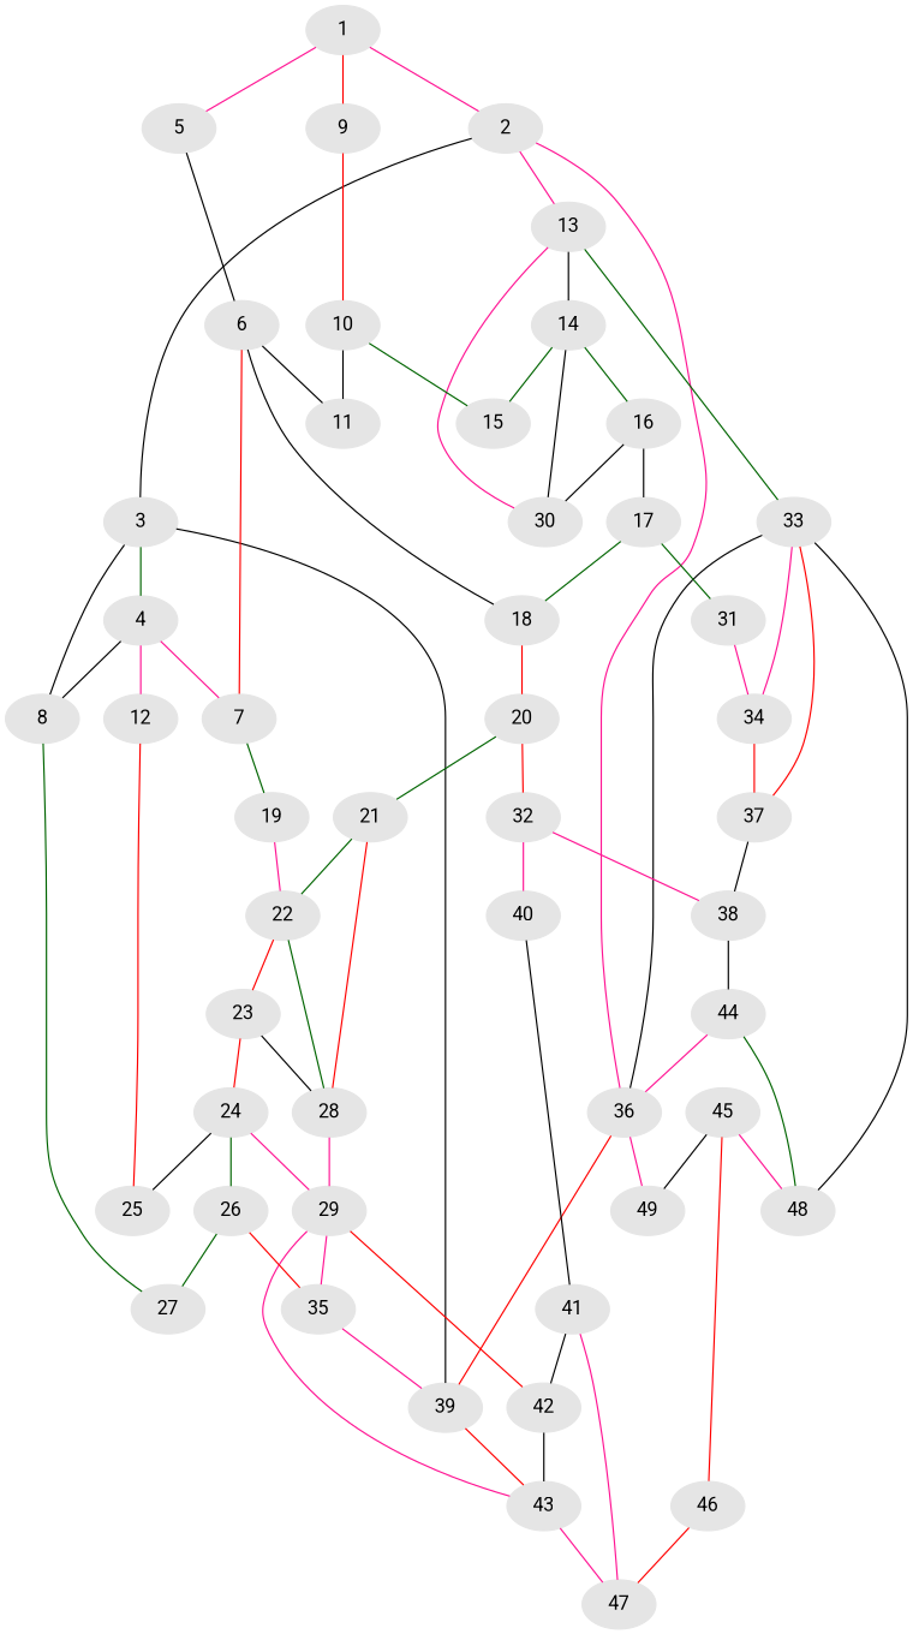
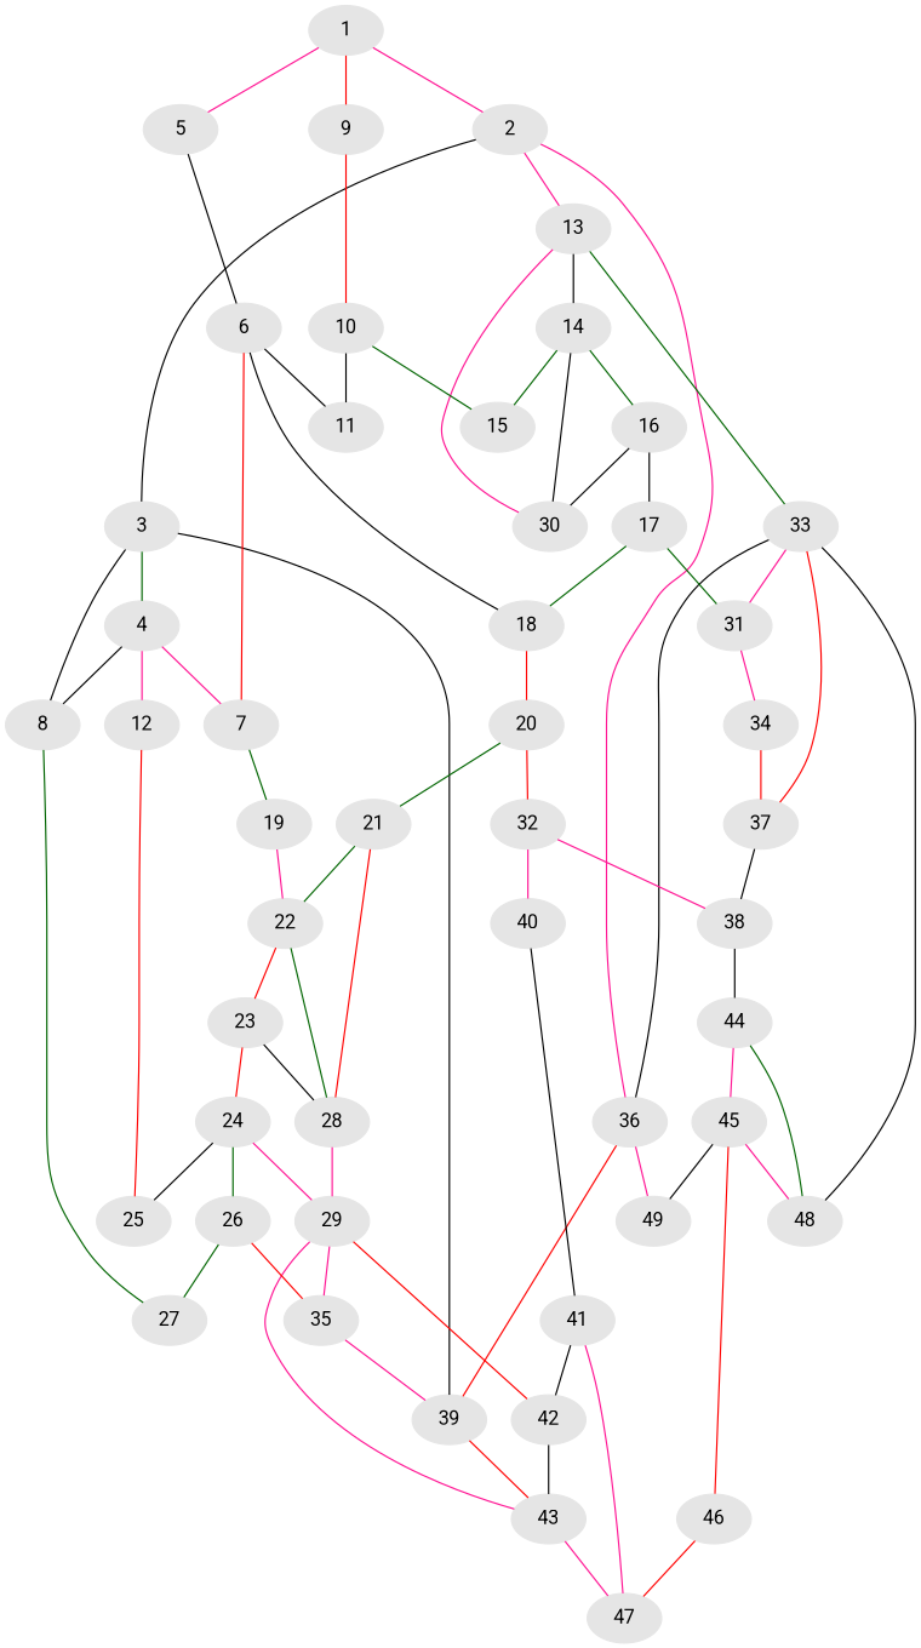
  graph {
    fontname=Roboto
    node [color=gray90 fontname=Roboto style=filled]
    edge [color=deeppink fontname=Roboto weight=1.0]
    1
    2
    5
    9
    3
    13
    36
    6
    10
    4
    8
    39
    14
    30
    33
    49
    7
    12
    27
    43
    19
    25
    11
    18
    20
    22
    15
    16
    34
    37
    48
    17
    31
    21
    32
    28
    23
    38
    40
    29
    24
    26
    35
    42
    47
    44
    41
    45
    46
    1 -- 2
    1 -- 5
    1 -- 9 [color=red weight=2.0]
    2 -- 3 [color=black]
    2 -- 13
    2 -- 36
    5 -- 6 [color=black]
    9 -- 10 [color=red]
    3 -- 4 [color=darkgreen]
    3 -- 8 [color=black]
    3 -- 39 [color=black]
    13 -- 14 [color=black]
    13 -- 30
    13 -- 33 [color=darkgreen weight=2.0]
    36 -- 39 [color=red]
    36 -- 49
    6 -- 7 [color=red]
    6 -- 11 [color=black]
    6 -- 18 [color=black]
    10 -- 11 [color=black]
    10 -- 15 [color=darkgreen]
    4 -- 8 [color=black]
    4 -- 7
    4 -- 12 [weight=2.0]
    8 -- 27 [color=darkgreen]
    39 -- 43 [color=red]
    14 -- 30 [color=black]
    14 -- 15 [color=darkgreen weight=2.0]
    14 -- 16 [color=darkgreen weight=2.0]
    33 -- 36 [color=black]
-   33 -- 34
+   33 -- 31
    33 -- 37 [color=red]
    33 -- 48 [color=black]
    7 -- 19 [color=darkgreen]
    12 -- 25 [color=red]
    43 -- 47 [weight=2.0]
    19 -- 22 [weight=2.0]
    18 -- 20 [color=red]
    20 -- 21 [color=darkgreen weight=2.0]
    20 -- 32 [color=red weight=2.0]
    22 -- 28 [color=darkgreen]
    22 -- 23 [color=red]
    16 -- 30 [color=black]
    16 -- 17 [color=black]
    34 -- 37 [color=red]
    37 -- 38 [color=black]
    17 -- 18 [color=darkgreen]
    17 -- 31 [color=darkgreen]
    31 -- 34
    21 -- 22 [color=darkgreen weight=2.0]
    21 -- 28 [color=red]
    32 -- 38
    32 -- 40 [weight=2.0]
    28 -- 29 [weight=2.0]
    23 -- 28 [color=black]
    23 -- 24 [color=red]
    38 -- 44 [color=black]
    40 -- 41 [color=black]
    29 -- 43
    29 -- 35
    29 -- 42 [color=red]
    24 -- 25 [color=black weight=2.0]
    24 -- 29
    24 -- 26 [color=darkgreen weight=2.0]
    26 -- 27 [color=darkgreen weight=2.0]
    26 -- 35 [color=red weight=2.0]
    35 -- 39
    42 -- 43 [color=black weight=2.0]
    44 -- 48 [color=darkgreen]
-   44 -- 36
+   44 -- 45
    41 -- 42 [color=black]
    41 -- 47
    45 -- 49 [color=black weight=2.0]
    45 -- 48
    45 -- 46 [color=red weight=2.0]
    46 -- 47 [color=red weight=2.0]
  }
